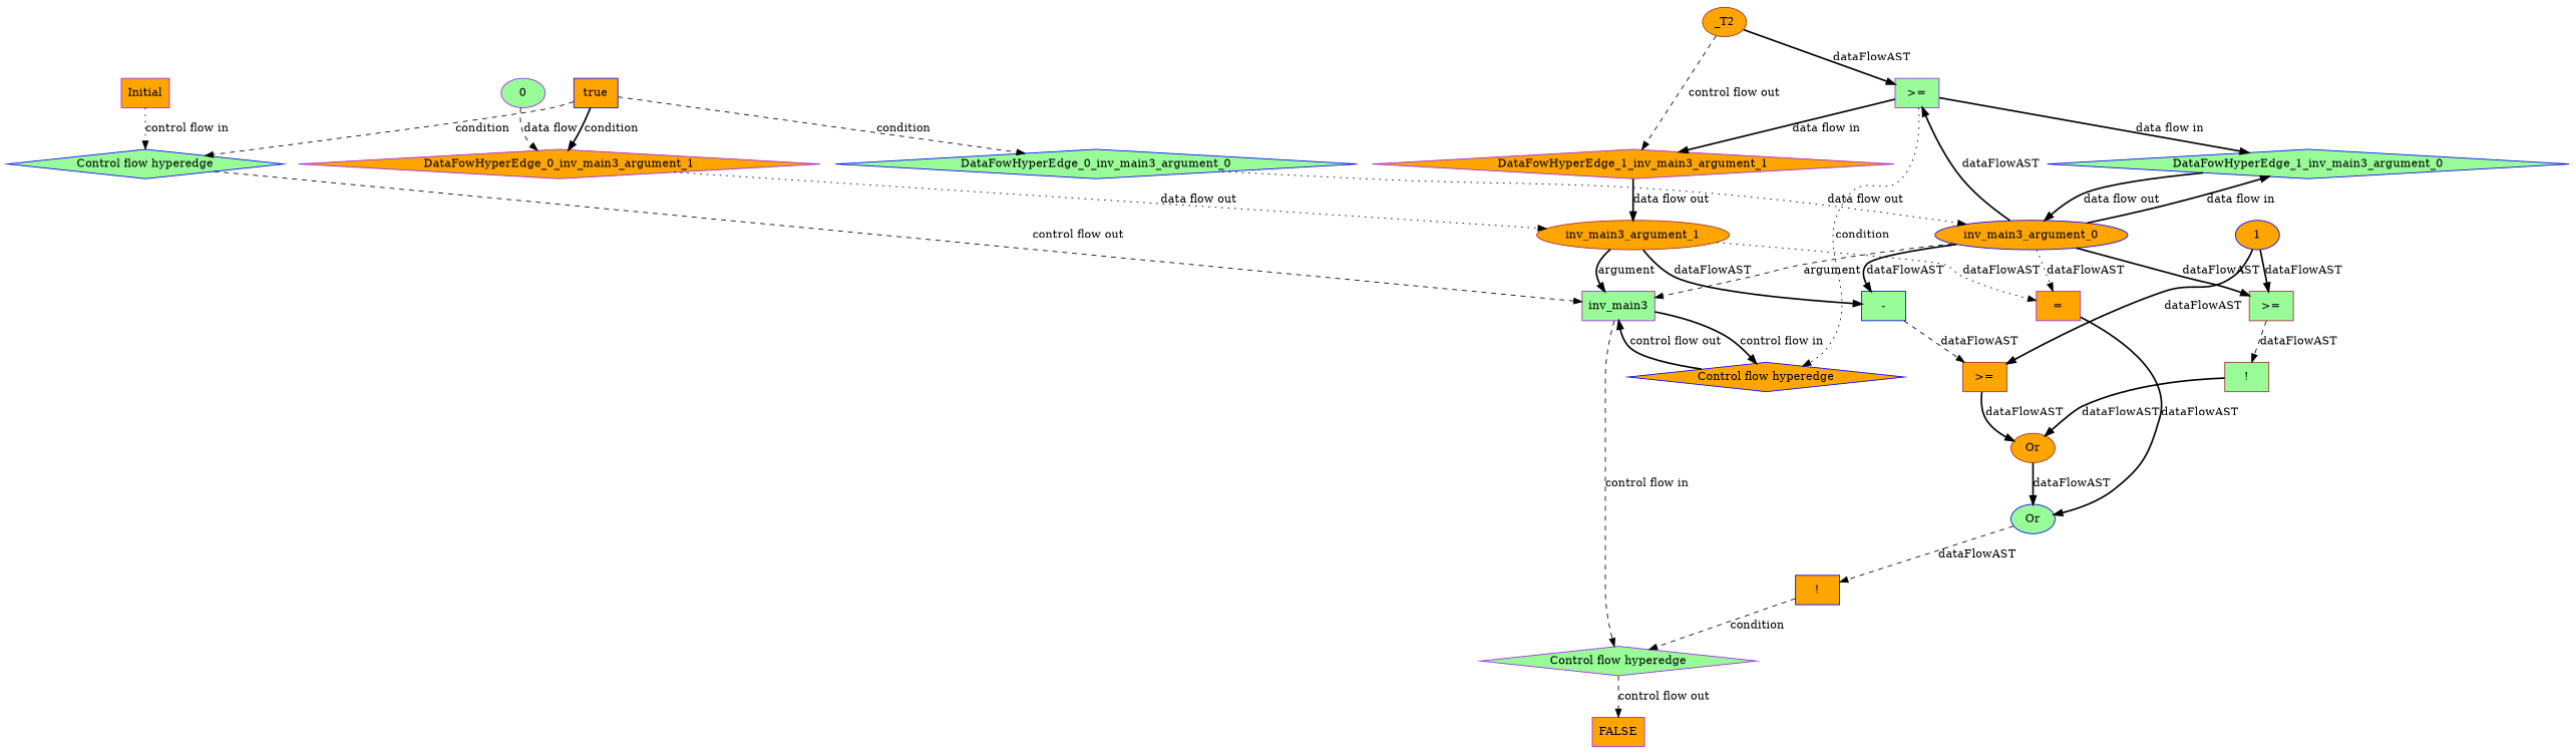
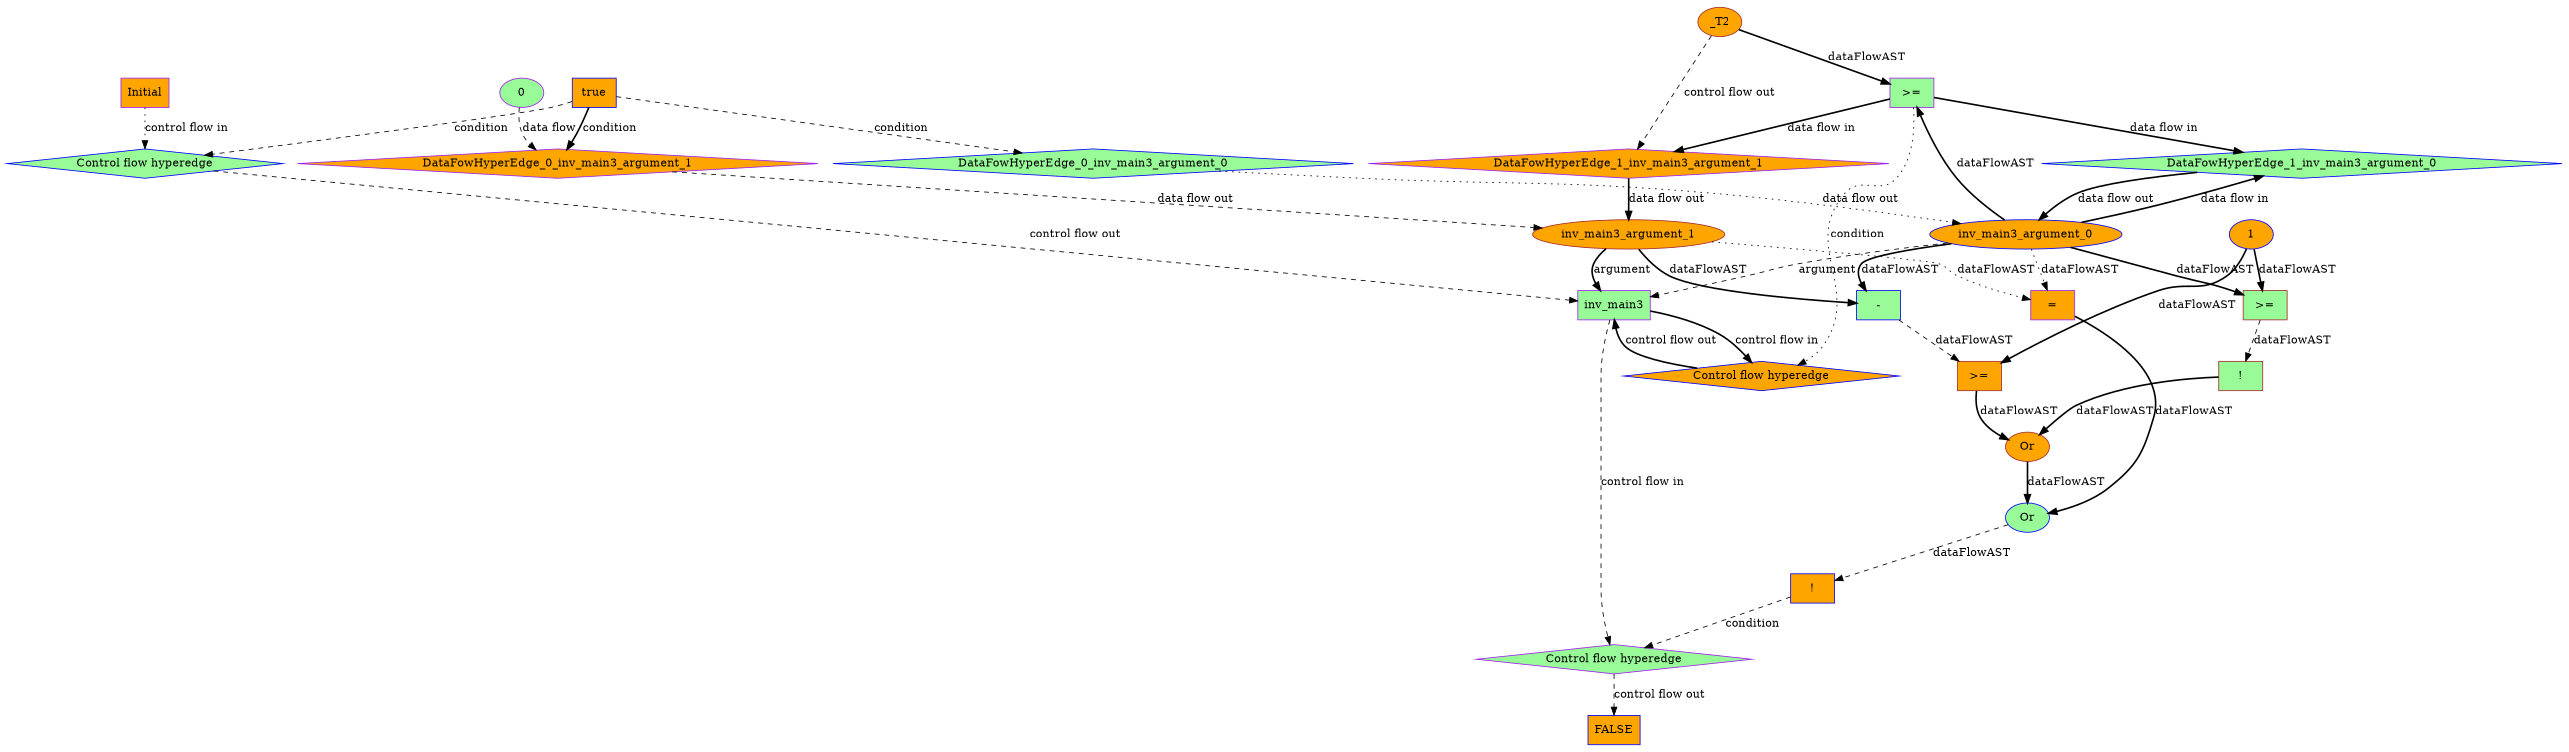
  digraph {
    node [color=blue fillcolor=orange shape=rect style=filled]
    edge [style=bold]
    n1 [color=purple fillcolor=palegreen label=inv_main3 nodeName=inv_main3]
    n2 [label="Control flow hyperedge" nodeName=ControlFowHyperEdge_1 shape=diamond]
    n3 [color=purple fillcolor=palegreen label="Control flow hyperedge" nodeName=ControlFowHyperEdge_2 shape=diamond]
-   n4 [color=purple label=FALSE nodeName=FALSE]
+   n4 [label=FALSE nodeName=FALSE]
    n5 [color=purple label=Initial nodeName=Initial]
    n6 [fillcolor=palegreen label="Control flow hyperedge" nodeName=ControlFowHyperEdge_0 shape=diamond]
    n7 [label=inv_main3_argument_0 nodeName=argument0 shape=oval]
    n8 [color=purple fillcolor=palegreen label=">=" nodeName=xxxinv_main3___inv_main3_1xxxguard_0_node_0]
    n9 [fillcolor=palegreen label="-" nodeName=xxxFALSE___inv_main3_2xxxguard_0_node_4]
    n10 [color=brown fillcolor=palegreen label=">=" nodeName=xxxFALSE___inv_main3_2xxxguard_0_node_9]
    n11 [color=purple label="=" nodeName=xxxFALSE___inv_main3_2xxxguard_0_node_12]
    n12 [fillcolor=palegreen label=DataFowHyperEdge_1_inv_main3_argument_0 nodeName=DataFowHyperEdge_1_inv_main3_argument_0 shape=diamond]
    n13 [color=purple label=DataFowHyperEdge_1_inv_main3_argument_1 nodeName=DataFowHyperEdge_1_inv_main3_argument_1 shape=diamond]
    n14 [color=brown label=">=" nodeName=xxxFALSE___inv_main3_2xxxguard_0_node_3]
    n15 [color=brown fillcolor=palegreen label="!" nodeName=xxxFALSE___inv_main3_2xxxguard_0_node_8]
    n16 [fillcolor=palegreen label=Or nodeName=xxxFALSE___inv_main3_2xxxguard_0_node_1 shape=""]
    n17 [color=brown label=inv_main3_argument_1 nodeName=argument1 shape=oval]
    n18 [label=true nodeName=true_0]
    n19 [color=purple label=DataFowHyperEdge_0_inv_main3_argument_1 nodeName=DataFowHyperEdge_0_inv_main3_argument_1 shape=diamond]
    n20 [fillcolor=palegreen label=DataFowHyperEdge_0_inv_main3_argument_0 nodeName=DataFowHyperEdge_0_inv_main3_argument_0 shape=diamond]
    n21 [color=purple fillcolor=palegreen label=0 nodeName=xxxinv_main3___Initial_0xxxdataFlow_0_node_0 shape=""]
    n22 [color=brown label=_T2 nodeName=xxxinv_main3___inv_main3_1xxxdataFlow_0_node_0 shape=""]
    n23 [label="!" nodeName=xxxFALSE___inv_main3_2xxxguard_0_node_0]
    n24 [color=brown label=Or nodeName=xxxFALSE___inv_main3_2xxxguard_0_node_2 shape=""]
    n25 [label=1 nodeName=xxxFALSE___inv_main3_2xxxguard_0_node_7 shape=""]
    n1 -> n2 [label="control flow in"]
    n1 -> n3 [label="control flow in" style=dashed]
    n2 -> n1 [label="control flow out"]
    n3 -> n4 [label="control flow out" style=dashed]
    n5 -> n6 [label="control flow in" style=dotted]
    n6 -> n1 [label="control flow out" style=dashed]
    n7 -> n1 [label=argument style=dashed]
    n7 -> n8 [label=dataFlowAST]
    n7 -> n9 [label=dataFlowAST]
    n7 -> n10 [label=dataFlowAST]
    n7 -> n11 [label=dataFlowAST style=dotted]
    n7 -> n12 [label="data flow in"]
    n8 -> n2 [label=condition style=dotted]
    n8 -> n12 [label="data flow in"]
    n8 -> n13 [label="data flow in"]
    n9 -> n14 [label=dataFlowAST style=dashed]
    n10 -> n15 [label=dataFlowAST style=dashed]
    n11 -> n16 [label=dataFlowAST]
    n12 -> n7 [label="data flow out"]
    n13 -> n17 [label="data flow out"]
    n14 -> n24 [label=dataFlowAST]
    n15 -> n24 [label=dataFlowAST]
    n16 -> n23 [label=dataFlowAST style=dashed]
    n17 -> n1 [label=argument]
    n17 -> n9 [label=dataFlowAST]
    n17 -> n11 [label=dataFlowAST style=dotted]
    n18 -> n6 [label=condition style=dashed]
    n18 -> n19 [label=condition]
    n18 -> n20 [label=condition style=dashed]
-   n19 -> n17 [label="data flow out" style=dotted]
+   n19 -> n17 [label="data flow out" style=dashed]
    n20 -> n7 [label="data flow out" style=dotted]
    n21 -> n19 [label="data flow" style=dashed]
    n22 -> n8 [label=dataFlowAST]
    n22 -> n13 [label="control flow out" style=dashed]
    n23 -> n3 [label=condition style=dashed]
    n24 -> n16 [label=dataFlowAST]
    n25 -> n10 [label=dataFlowAST]
    n25 -> n14 [label=dataFlowAST]
  }
